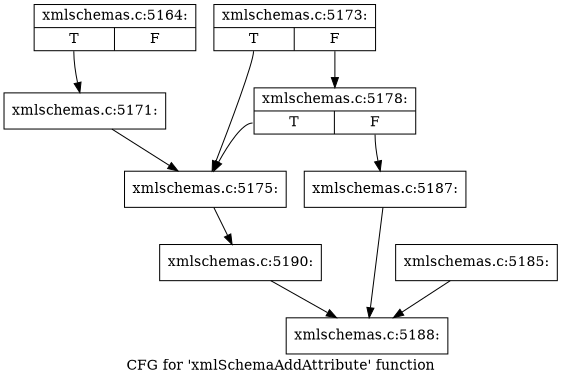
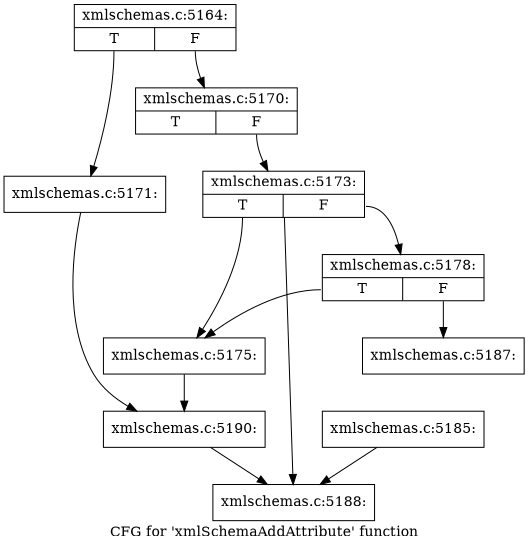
  digraph {
    label="CFG for 'xmlSchemaAddAttribute' function"
    node [shape=record]
    n1 [label="{xmlschemas.c:5164:|{<s0>T|<s1>F}}"]
    n2 [label="{xmlschemas.c:5171:}"]
+   n3 [label="{xmlschemas.c:5170:|{<s0>T|<s1>F}}"]
    n4 [label="{xmlschemas.c:5190:}"]
    n5 [label="{xmlschemas.c:5173:|{<s0>T|<s1>F}}"]
    n6 [label="{xmlschemas.c:5188:}"]
    n7 [label="{xmlschemas.c:5175:}"]
    n8 [label="{xmlschemas.c:5178:|{<s0>T|<s1>F}}"]
    n9 [label="{xmlschemas.c:5187:}"]
    n10 [label="{xmlschemas.c:5185:}"]
    n1 -> n2 [tailport=s0]
-   n2 -> n7
+   n1 -> n3 [tailport=s1]
+   n2 -> n4
+   n3 -> n5 [tailport=s1]
    n4 -> n6
    n5 -> n7 [tailport=s0]
    n5 -> n8 [tailport=s1]
    n7 -> n4
    n8 -> n7 [tailport=s0]
    n8 -> n9 [tailport=s1]
-   n9 -> n6
+   n5 -> n6
    n10 -> n6
  }
